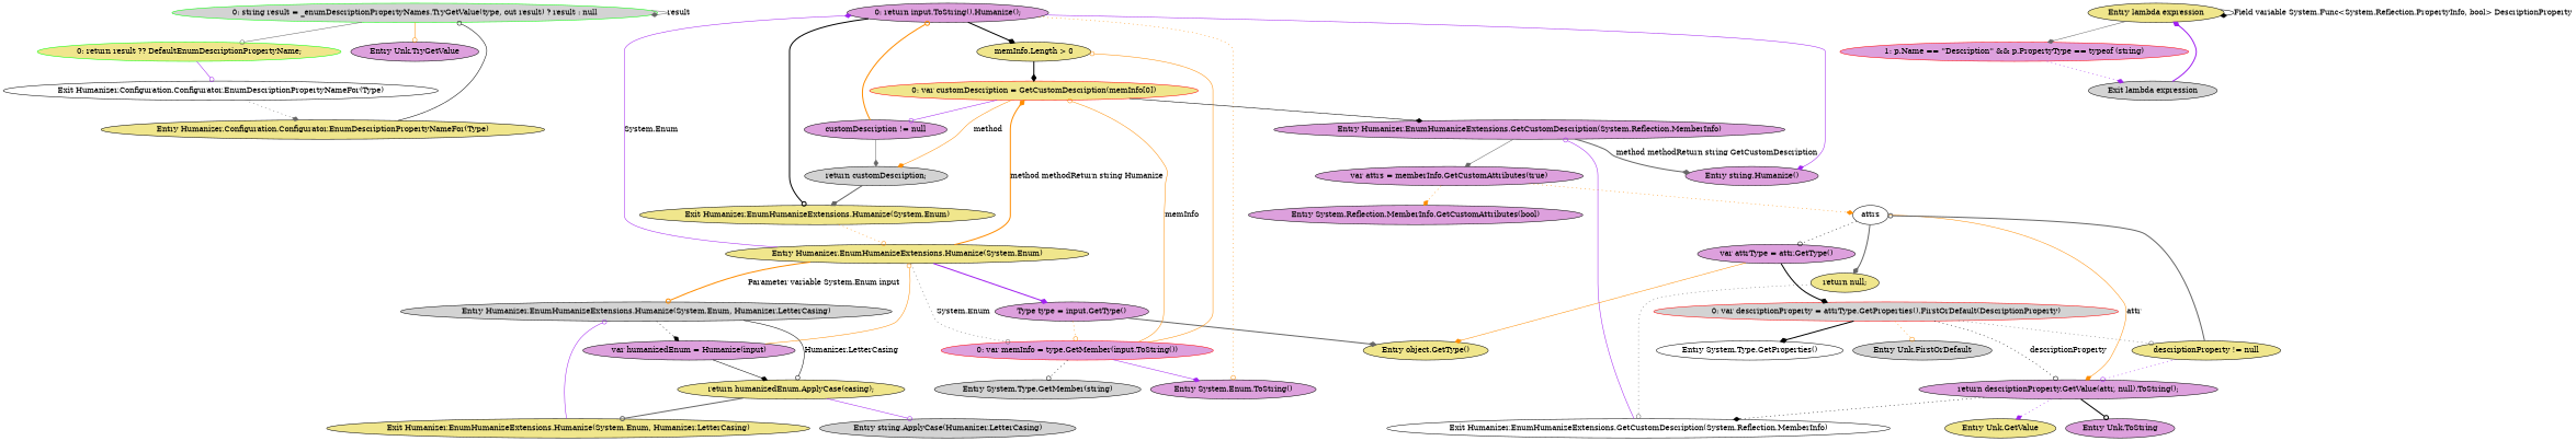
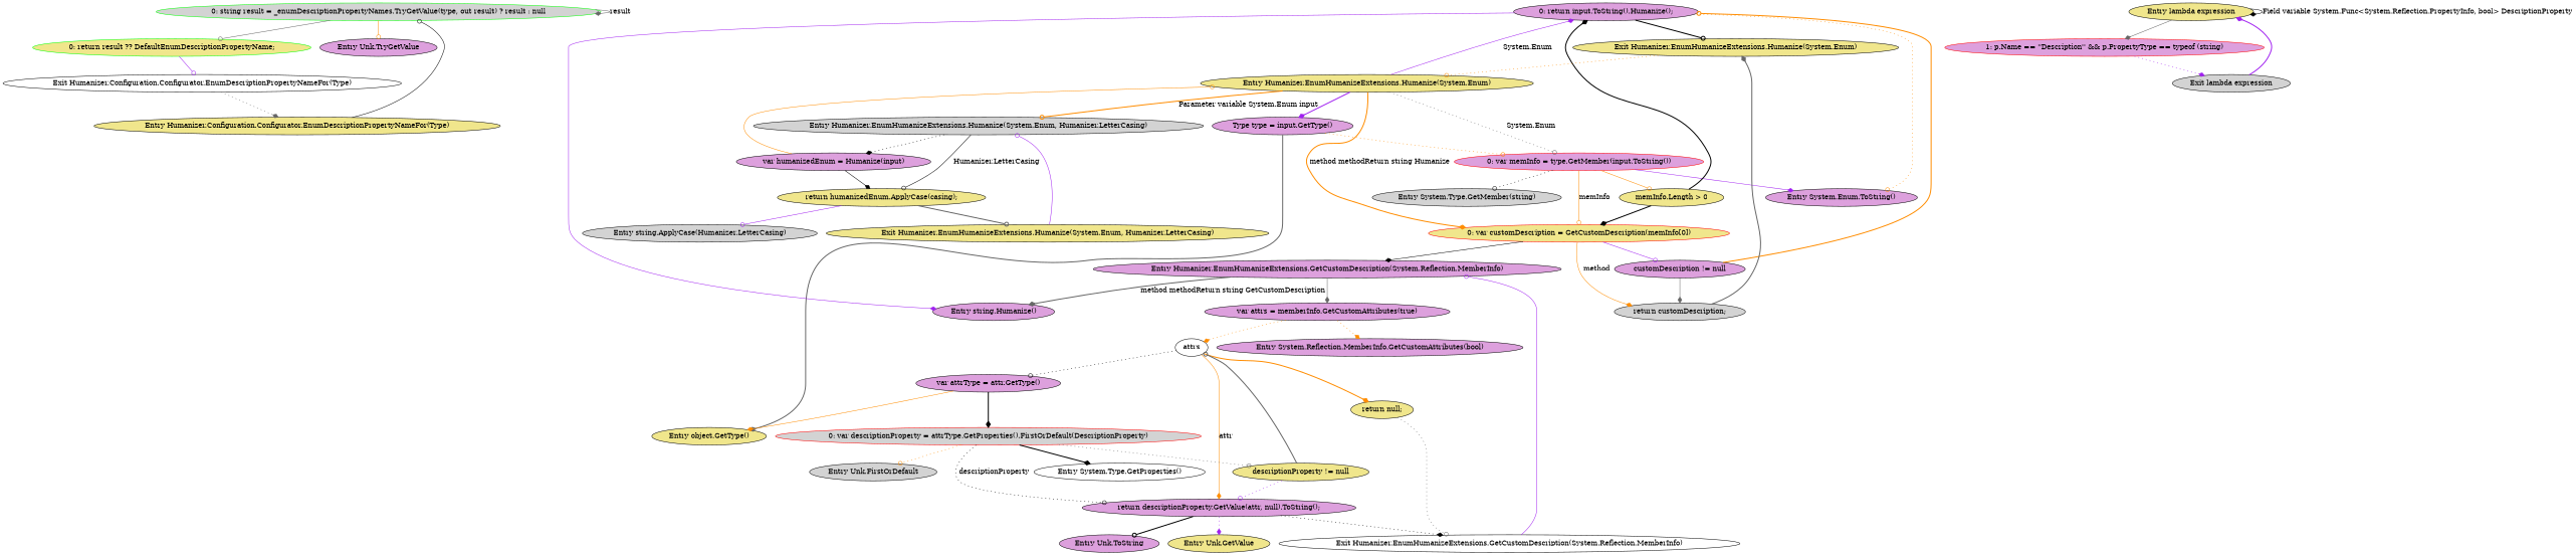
  digraph {
    node [cluster="Humanizer.EnumHumanizeExtensions.Humanize(System.Enum)" fillcolor=plum span="0-0" style=filled file="EnumHumanizeExtensions.cs"]
    edge [arrowhead=diamond color=darkorange style=solid]
    n1 [cluster="Humanizer.Configuration.Configurator.EnumDescriptionPropertyNameFor(Type)" color=green community=0 fillcolor=lightgrey label="0: string result = _enumDescriptionPropertyNames.TryGetValue(type, out result) ? result : null" span="105-105" file=""]
    n2 [cluster="Humanizer.Configuration.Configurator.EnumDescriptionPropertyNameFor(Type)" color=green community=0 fillcolor=khaki label="0: return result ?? DefaultEnumDescriptionPropertyName;" span="106-106" file=""]
    n3 [cluster="Unk.TryGetValue" label="Entry Unk.TryGetValue" span="" file=""]
    n4 [cluster="Humanizer.Configuration.Configurator.EnumDescriptionPropertyNameFor(Type)" fillcolor=white label="Exit Humanizer.Configuration.Configurator.EnumDescriptionPropertyNameFor(Type)" span="103-103" file=""]
    n5 [cluster="Humanizer.Configuration.Configurator.EnumDescriptionPropertyNameFor(Type)" fillcolor=khaki label="Entry Humanizer.Configuration.Configurator.EnumDescriptionPropertyNameFor(Type)" span="103-103" file=""]
    n6 [cluster="string.Humanize()" label="Entry string.Humanize()" span="47-47"]
    n7 [cluster="System.Reflection.MemberInfo.GetCustomAttributes(bool)" label="Entry System.Reflection.MemberInfo.GetCustomAttributes(bool)"]
    n8 [cluster="string.ApplyCase(Humanizer.LetterCasing)" fillcolor=lightgrey label="Entry string.ApplyCase(Humanizer.LetterCasing)" span="15-15"]
    n9 [cluster="System.Enum.ToString()" label="Entry System.Enum.ToString()"]
    n10 [cluster="Unk.GetValue" fillcolor=khaki label="Entry Unk.GetValue" span=""]
    n11 [cluster="Humanizer.EnumHumanizeExtensions.Humanize(System.Enum, Humanizer.LetterCasing)" fillcolor=lightgrey label="Entry Humanizer.EnumHumanizeExtensions.Humanize(System.Enum, Humanizer.LetterCasing)" span="56-56"]
    n12 [cluster="Humanizer.EnumHumanizeExtensions.Humanize(System.Enum, Humanizer.LetterCasing)" label="var humanizedEnum = Humanize(input)" span="58-58"]
    n13 [cluster="Humanizer.EnumHumanizeExtensions.Humanize(System.Enum, Humanizer.LetterCasing)" fillcolor=khaki label="return humanizedEnum.ApplyCase(casing);" span="60-60"]
    n14 [fillcolor=khaki label="Entry Humanizer.EnumHumanizeExtensions.Humanize(System.Enum)" span="18-18"]
    n15 [cluster="Humanizer.EnumHumanizeExtensions.Humanize(System.Enum, Humanizer.LetterCasing)" fillcolor=khaki label="Exit Humanizer.EnumHumanizeExtensions.Humanize(System.Enum, Humanizer.LetterCasing)" span="56-56"]
    n16 [label="Type type = input.GetType()" span="20-20"]
    n17 [color=red community=0 label="0: var memInfo = type.GetMember(input.ToString())" span="21-21"]
    n18 [color=black community=0 label="0: return input.ToString().Humanize();" span="31-31"]
    n19 [color=red community=0 fillcolor=khaki label="0: var customDescription = GetCustomDescription(memInfo[0])" span="25-25"]
    n20 [cluster="System.Type.GetMember(string)" fillcolor=lightgrey label="Entry System.Type.GetMember(string)"]
    n21 [cluster="Humanizer.EnumHumanizeExtensions.GetCustomDescription(System.Reflection.MemberInfo)" label="Entry Humanizer.EnumHumanizeExtensions.GetCustomDescription(System.Reflection.MemberInfo)" span="35-35"]
    n22 [cluster="Humanizer.EnumHumanizeExtensions.GetCustomDescription(System.Reflection.MemberInfo)" label="var attrs = memberInfo.GetCustomAttributes(true)" span="37-37"]
    n23 [cluster="Humanizer.EnumHumanizeExtensions.GetCustomDescription(System.Reflection.MemberInfo)" fillcolor=white label=attrs span="39-39"]
    n24 [cluster="Humanizer.EnumHumanizeExtensions.GetCustomDescription(System.Reflection.MemberInfo)" label="var attrType = attr.GetType()" span="41-41"]
    n25 [cluster="Humanizer.EnumHumanizeExtensions.GetCustomDescription(System.Reflection.MemberInfo)" fillcolor=khaki label="return null;" span="47-47"]
    n26 [cluster="Humanizer.EnumHumanizeExtensions.GetCustomDescription(System.Reflection.MemberInfo)" label="return descriptionProperty.GetValue(attr, null).ToString();" span="44-44"]
    n27 [cluster="Humanizer.EnumHumanizeExtensions.GetCustomDescription(System.Reflection.MemberInfo)" color=red community=0 fillcolor=lightgrey label="0: var descriptionProperty = attrType.GetProperties().FirstOrDefault(DescriptionProperty)" span="42-42"]
    n28 [cluster="object.GetType()" fillcolor=khaki label="Entry object.GetType()"]
    n29 [cluster="Humanizer.EnumHumanizeExtensions.GetCustomDescription(System.Reflection.MemberInfo)" fillcolor=white label="Exit Humanizer.EnumHumanizeExtensions.GetCustomDescription(System.Reflection.MemberInfo)" span="35-35"]
    n30 [cluster="Unk.ToString" label="Entry Unk.ToString" span=""]
    n31 [cluster="Humanizer.EnumHumanizeExtensions.GetCustomDescription(System.Reflection.MemberInfo)" fillcolor=khaki label="descriptionProperty != null" span="43-43"]
    n32 [cluster="System.Type.GetProperties()" fillcolor=white label="Entry System.Type.GetProperties()"]
    n33 [cluster="Unk.FirstOrDefault" fillcolor=lightgrey label="Entry Unk.FirstOrDefault" span=""]
    n34 [cluster="lambda expression" fillcolor=khaki label="Entry lambda expression" span="11-11"]
    n35 [cluster="lambda expression" color=red community=0 label="1: p.Name == ''Description'' && p.PropertyType == typeof (string)" span="11-11"]
    n36 [cluster="lambda expression" fillcolor=lightgrey label="Exit lambda expression" span="11-11"]
    n37 [fillcolor=khaki label="memInfo.Length > 0" span="23-23"]
    n38 [fillcolor=khaki label="Exit Humanizer.EnumHumanizeExtensions.Humanize(System.Enum)" span="18-18"]
    n39 [label="customDescription != null" span="27-27"]
    n40 [fillcolor=lightgrey label="return customDescription;" span="28-28"]
    n1 -> n1 [color=gray40 label=result]
    n1 -> n2 [arrowhead=odot color=gray40]
    n1 -> n3 [arrowhead=odot]
    n2 -> n4 [arrowhead=odot color=purple]
    n4 -> n5 [color=gray40 style=dotted]
    n5 -> n1 [arrowhead=odot color=black]
    n11 -> n12 [color=black style=dotted]
    n11 -> n13 [arrowhead=odot color=black label="Humanizer.LetterCasing"]
    n12 -> n13 [color=black]
    n12 -> n14 [arrowhead=odot]
    n13 -> n8 [arrowhead=odot color=purple]
    n13 -> n15 [arrowhead=odot color=gray40 style=bold]
    n14 -> n11 [arrowhead=odot label="Parameter variable System.Enum input" style=bold]
    n14 -> n16 [color=purple style=bold]
    n14 -> n17 [arrowhead=odot color=gray40 label="System.Enum" style=dotted]
    n14 -> n18 [color=purple label="System.Enum"]
    n14 -> n19 [label="method methodReturn string Humanize" style=bold]
    n15 -> n11 [arrowhead=odot color=purple]
    n16 -> n17 [arrowhead=odot style=dotted]
    n16 -> n28 [color=gray40 style=bold]
    n17 -> n9 [color=purple]
    n17 -> n19 [arrowhead=odot label=memInfo]
    n17 -> n20 [arrowhead=odot color=black style=dotted]
    n17 -> n37 [arrowhead=odot]
    n18 -> n6 [color=purple]
    n18 -> n9 [arrowhead=odot style=dotted]
    n18 -> n38 [arrowhead=odot color=black style=bold]
    n19 -> n21 [color=black]
    n19 -> n39 [arrowhead=odot color=purple]
    n19 -> n40 [label=method]
    n21 -> n6 [color=gray40 label="method methodReturn string GetCustomDescription" style=bold]
    n21 -> n22 [color=gray40]
    n22 -> n7 [style=dotted]
    n22 -> n23 [style=dotted]
    n23 -> n24 [arrowhead=odot color=black style=dotted]
-   n23 -> n25 [color=gray40 style=bold]
+   n23 -> n25 [style=bold]
    n23 -> n26 [label=attr]
    n24 -> n27 [color=black style=bold]
    n24 -> n28
    n25 -> n29 [arrowhead=odot color=gray40 style=dotted]
    n26 -> n10 [color=purple style=dotted]
    n26 -> n29 [color=black style=dotted]
    n26 -> n30 [arrowhead=odot color=black style=bold]
    n27 -> n26 [arrowhead=odot color=black label=descriptionProperty style=dotted]
    n27 -> n31 [arrowhead=odot color=gray40 style=dotted]
    n27 -> n32 [color=black style=bold]
    n27 -> n33 [arrowhead=odot style=dotted]
    n29 -> n21 [arrowhead=odot color=purple]
    n31 -> n23 [arrowhead=odot color=gray40 style=bold]
    n31 -> n26 [arrowhead=odot color=purple style=dotted]
    n34 -> n34 [color=black label="Field variable System.Func<System.Reflection.PropertyInfo, bool> DescriptionProperty"]
    n34 -> n35 [color=gray40]
    n35 -> n36 [color=purple style=dotted]
    n36 -> n34 [color=purple style=bold]
-   n18 -> n37 [color=black style=bold]
+   n37 -> n18 [color=black style=bold]
    n37 -> n19 [color=black style=bold]
    n38 -> n14 [arrowhead=odot style=dotted]
    n39 -> n18 [arrowhead=odot style=bold]
    n39 -> n40 [color=gray40]
    n40 -> n38 [color=gray40 style=bold]
  }
